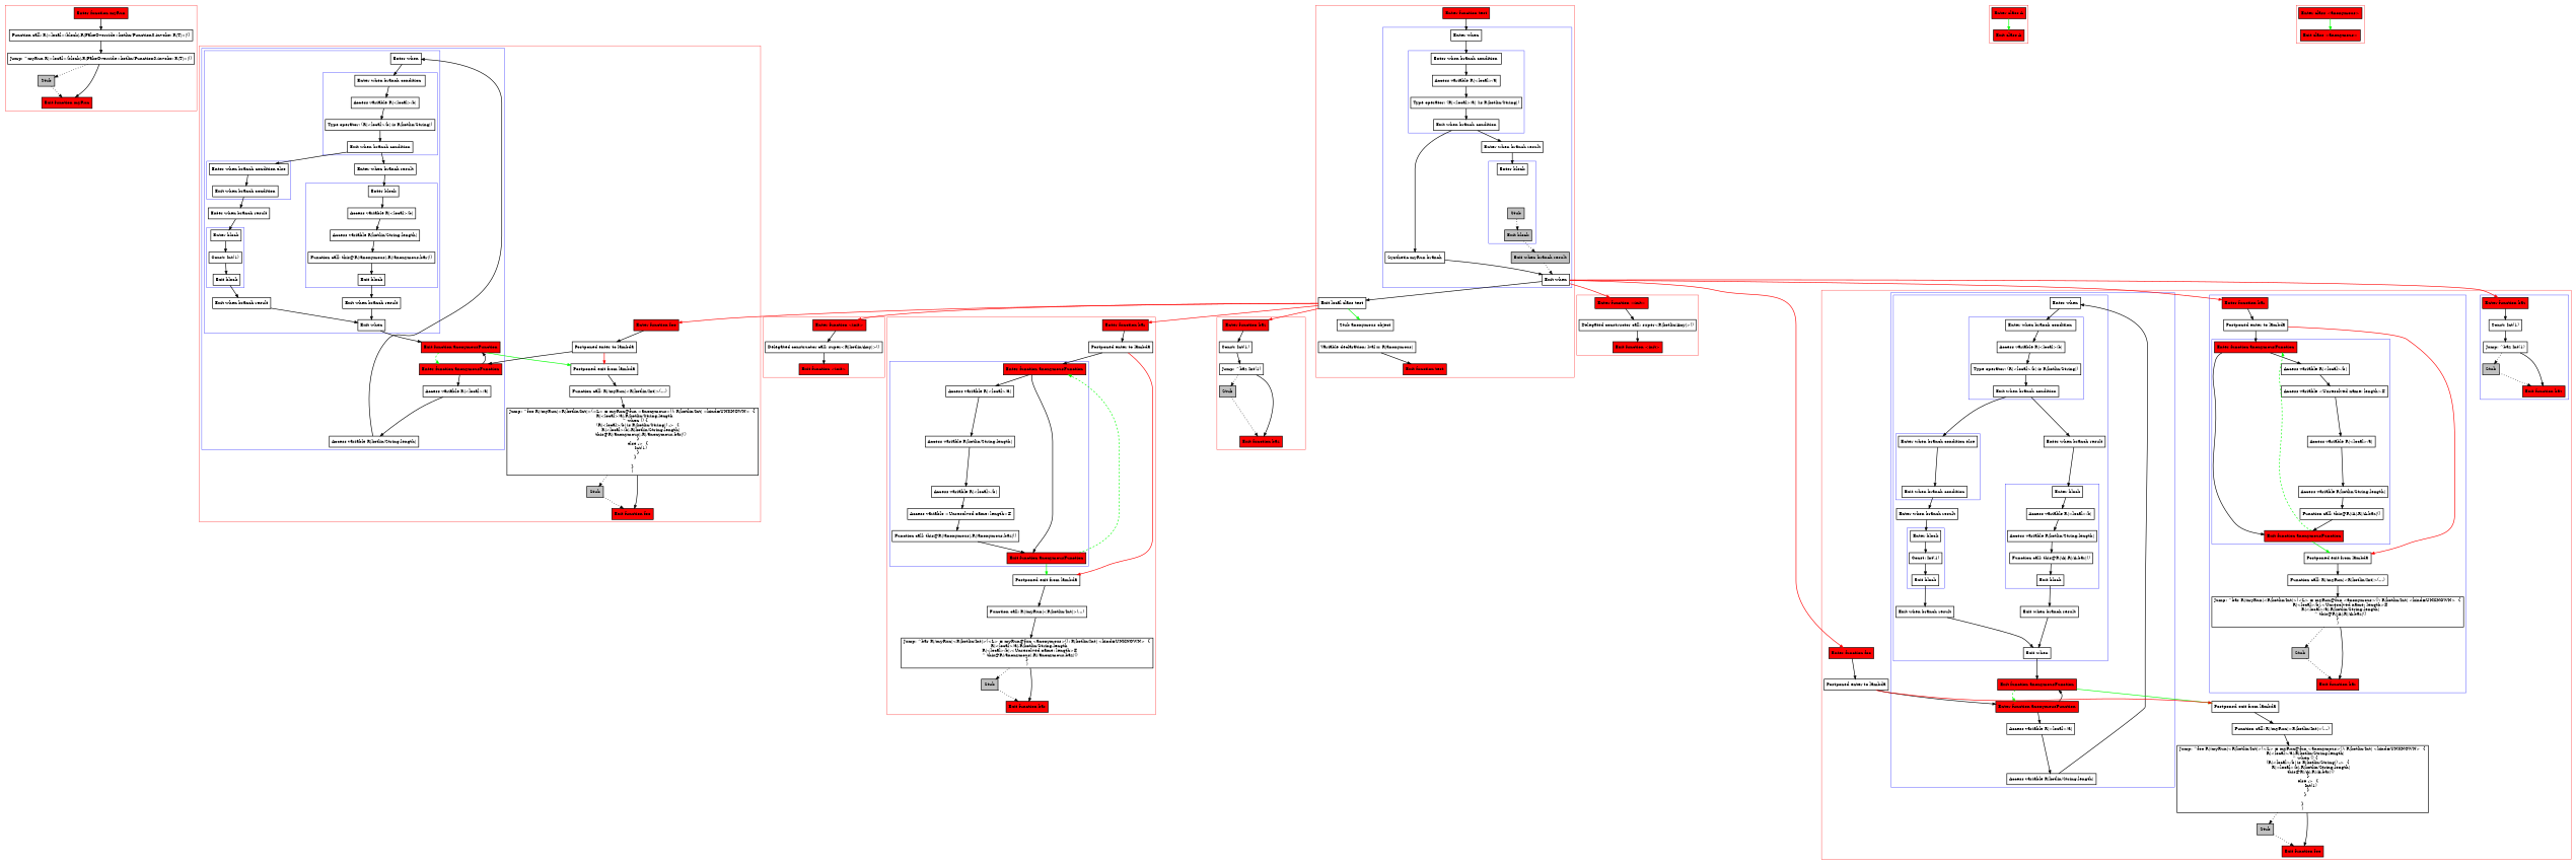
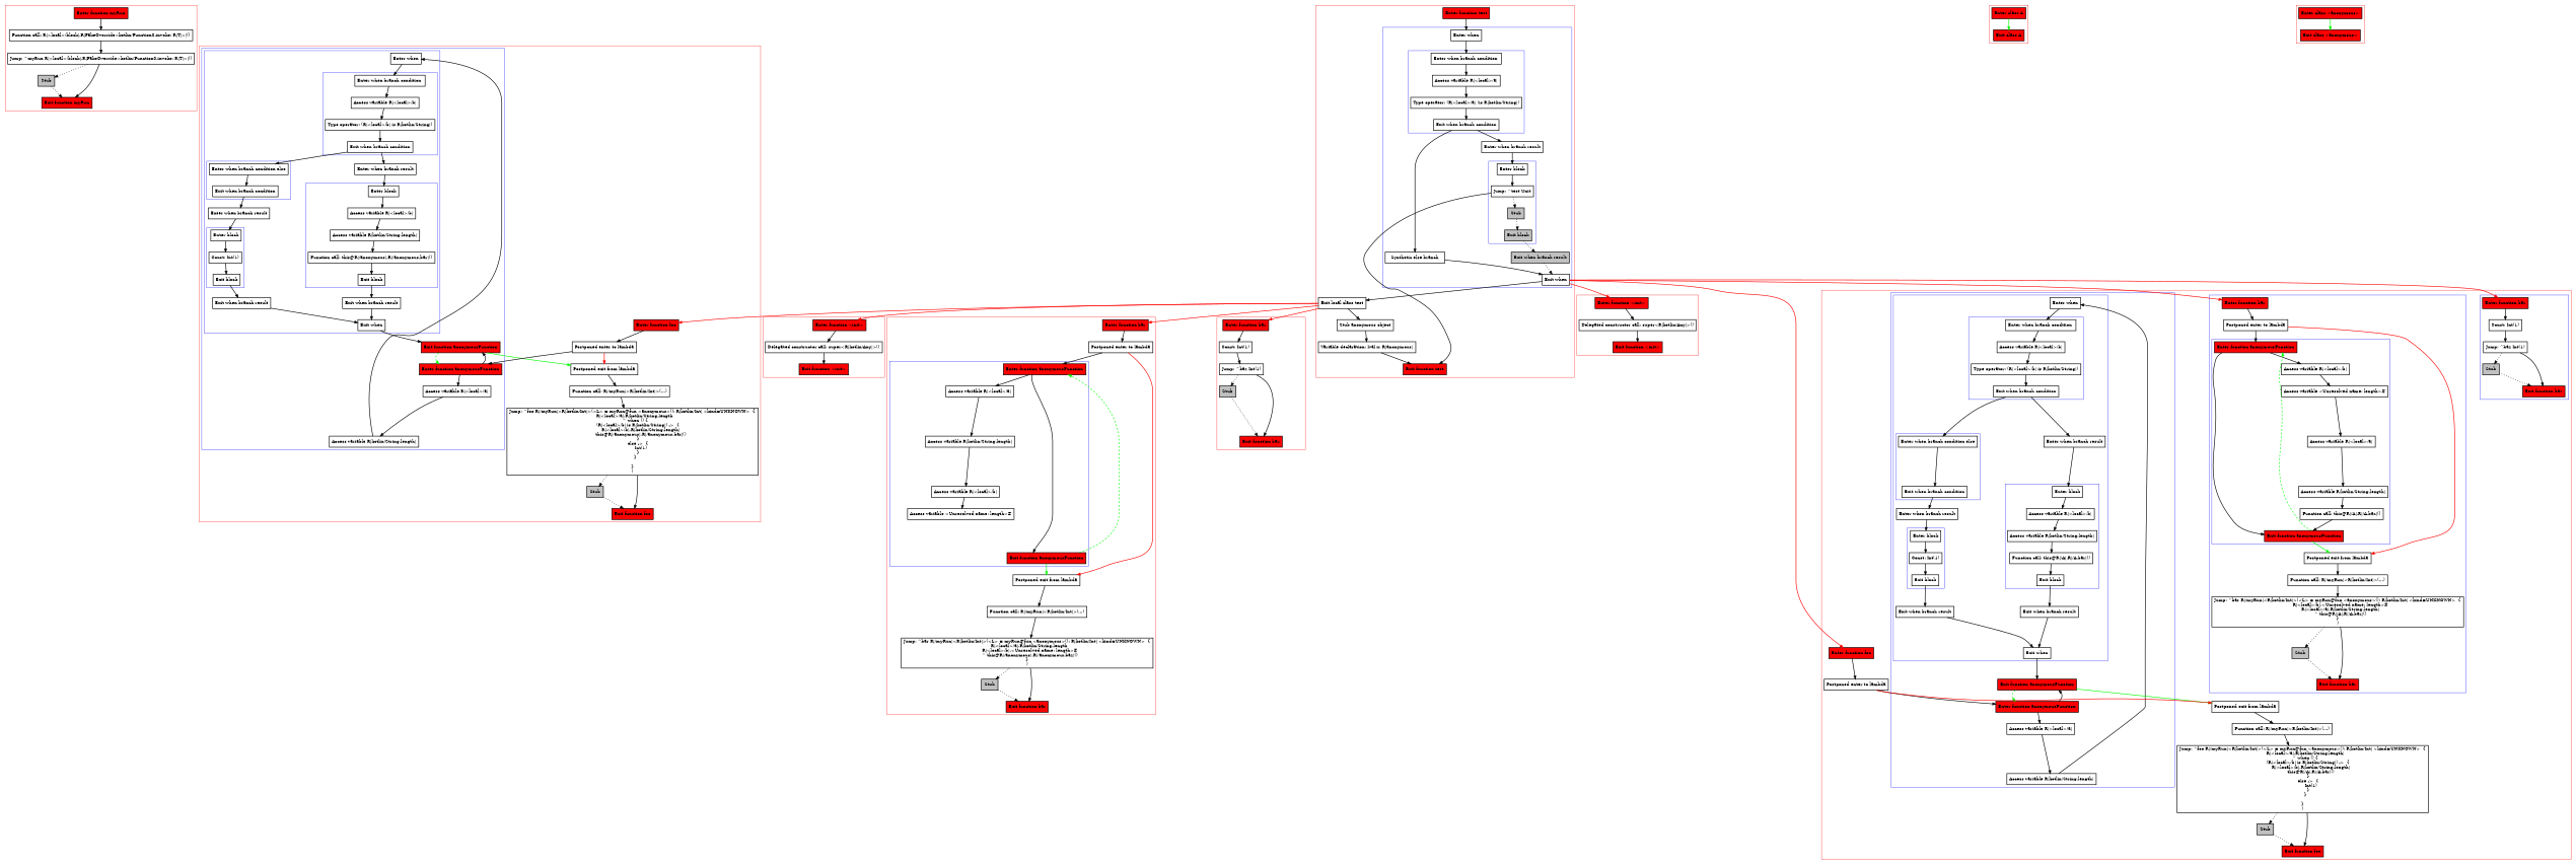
  digraph {
    nodesep=3
    node [penwidth=2 shape=box]
    edge [penwidth=2]
    n1 [fillcolor=red label="Enter function myRun" style=filled]
    n2 [label="Function call: R|<local>/block|.R|FakeOverride<kotlin/Function0.invoke: R|T|>|()"]
    n3 [label="Jump: ^myRun R|<local>/block|.R|FakeOverride<kotlin/Function0.invoke: R|T|>|()"]
    n4 [fillcolor=gray label=Stub style=filled]
    n5 [fillcolor=red label="Exit function myRun" style=filled]
    n6 [label="Enter when branch condition "]
    n7 [label="Access variable R|<local>/a|"]
    n8 [label="Type operator: (R|<local>/a| !is R|kotlin/String|)"]
    n9 [label="Exit when branch condition"]
    n10 [label="Enter block"]
+   n11 [label="Jump: ^test Unit"]
    n12 [fillcolor=gray label=Stub style=filled]
    n13 [fillcolor=gray label="Exit block" style=filled]
    n14 [label="Enter when"]
-   n15 [label="Synthetic myRun branch"]
+   n15 [label="Synthetic else branch"]
    n16 [label="Enter when branch result"]
    n17 [fillcolor=gray label="Exit when branch result" style=filled]
    n18 [label="Exit when"]
    n19 [fillcolor=red label="Enter function test" style=filled]
    n20 [label="Exit local class test"]
    n21 [label="Stub anonymous object"]
    n22 [label="Variable declaration: lval x: R|anonymous|"]
    n23 [fillcolor=red label="Exit function test" style=filled]
    n24 [fillcolor=red label="Enter function <init>" style=filled]
    n25 [label="Delegated constructor call: super<R|kotlin/Any|>()"]
    n26 [fillcolor=red label="Exit function <init>" style=filled]
    n27 [fillcolor=red label="Enter function baz" style=filled]
    n28 [label="Const: Int(1)"]
    n29 [label="Jump: ^baz Int(1)"]
    n30 [fillcolor=gray label=Stub style=filled]
    n31 [fillcolor=red label="Exit function baz" style=filled]
    n32 [fillcolor=red label="Enter function anonymousFunction" style=filled]
    n33 [label="Access variable R|<local>/b|"]
    n34 [label="Access variable <Unresolved name: length>#"]
    n35 [label="Access variable R|<local>/a|"]
    n36 [label="Access variable R|kotlin/String.length|"]
    n37 [label="Function call: this@R|/A|.R|/A.baz|()"]
    n38 [fillcolor=red label="Exit function anonymousFunction" style=filled]
    n39 [fillcolor=red label="Enter function bar" style=filled]
    n40 [label="Postponed enter to lambda"]
    n41 [label="Postponed exit from lambda"]
    n42 [label="Function call: R|/myRun|<R|kotlin/Int|>(...)"]
    n43 [label="Jump: ^bar R|/myRun|<R|kotlin/Int|>(<L> = myRun@fun <anonymous>(): R|kotlin/Int| <kind=UNKNOWN>  {\n    R|<local>/b|.<Unresolved name: length>#\n    R|<local>/a|.R|kotlin/String.length|\n    ^ this@R|/A|.R|/A.baz|()\n}\n)"]
    n44 [fillcolor=gray label=Stub style=filled]
    n45 [fillcolor=red label="Exit function bar" style=filled]
    n46 [label="Enter when branch condition "]
    n47 [label="Access variable R|<local>/b|"]
    n48 [label="Type operator: (R|<local>/b| is R|kotlin/String|)"]
    n49 [label="Exit when branch condition"]
    n50 [label="Enter block"]
    n51 [label="Access variable R|<local>/b|"]
    n52 [label="Access variable R|kotlin/String.length|"]
    n53 [label="Function call: this@R|/A|.R|/A.bar|()"]
    n54 [label="Exit block"]
    n55 [label="Enter when branch condition else"]
    n56 [label="Exit when branch condition"]
    n57 [label="Enter block"]
    n58 [label="Const: Int(1)"]
    n59 [label="Exit block"]
    n60 [label="Enter when"]
    n61 [label="Enter when branch result"]
    n62 [label="Exit when branch result"]
    n63 [label="Enter when branch result"]
    n64 [label="Exit when branch result"]
    n65 [label="Exit when"]
    n66 [fillcolor=red label="Enter function anonymousFunction" style=filled]
    n67 [label="Access variable R|<local>/a|"]
    n68 [label="Access variable R|kotlin/String.length|"]
    n69 [fillcolor=red label="Exit function anonymousFunction" style=filled]
    n70 [fillcolor=red label="Enter function foo" style=filled]
    n71 [label="Postponed enter to lambda"]
    n72 [label="Postponed exit from lambda"]
    n73 [label="Function call: R|/myRun|<R|kotlin/Int|>(...)"]
    n74 [label="Jump: ^foo R|/myRun|<R|kotlin/Int|>(<L> = myRun@fun <anonymous>(): R|kotlin/Int| <kind=UNKNOWN>  {\n    R|<local>/a|.R|kotlin/String.length|\n    ^ when () {\n        (R|<local>/b| is R|kotlin/String|) ->  {\n            R|<local>/b|.R|kotlin/String.length|\n            this@R|/A|.R|/A.bar|()\n        }\n        else ->  {\n            Int(1)\n        }\n    }\n\n}\n)"]
    n75 [fillcolor=gray label=Stub style=filled]
    n76 [fillcolor=red label="Exit function foo" style=filled]
    n77 [fillcolor=red label="Enter class A" style=filled]
    n78 [fillcolor=red label="Exit class A" style=filled]
    n79 [fillcolor=red label="Enter function <init>" style=filled]
    n80 [label="Delegated constructor call: super<R|kotlin/Any|>()"]
    n81 [fillcolor=red label="Exit function <init>" style=filled]
    n82 [label="Enter block"]
    n83 [label="Const: Int(1)"]
    n84 [label="Exit block"]
    n85 [label="Enter when branch condition "]
    n86 [label="Access variable R|<local>/b|"]
    n87 [label="Type operator: (R|<local>/b| is R|kotlin/String|)"]
    n88 [label="Exit when branch condition"]
    n89 [label="Enter when branch condition else"]
    n90 [label="Exit when branch condition"]
    n91 [label="Enter block"]
    n92 [label="Access variable R|<local>/b|"]
    n93 [label="Access variable R|kotlin/String.length|"]
    n94 [label="Function call: this@R|/anonymous|.R|/anonymous.bar|()"]
    n95 [label="Exit block"]
    n96 [label="Enter when"]
    n97 [label="Enter when branch result"]
    n98 [label="Exit when branch result"]
    n99 [label="Enter when branch result"]
    n100 [label="Exit when branch result"]
    n101 [label="Exit when"]
    n102 [fillcolor=red label="Enter function anonymousFunction" style=filled]
    n103 [label="Access variable R|<local>/a|"]
    n104 [label="Access variable R|kotlin/String.length|"]
    n105 [fillcolor=red label="Exit function anonymousFunction" style=filled]
    n106 [fillcolor=red label="Enter function foo" style=filled]
    n107 [label="Postponed enter to lambda"]
    n108 [label="Postponed exit from lambda"]
    n109 [label="Function call: R|/myRun|<R|kotlin/Int|>(...)"]
    n110 [label="Jump: ^foo R|/myRun|<R|kotlin/Int|>(<L> = myRun@fun <anonymous>(): R|kotlin/Int| <kind=UNKNOWN>  {\n    R|<local>/a|.R|kotlin/String.length|\n    ^ when () {\n        (R|<local>/b| is R|kotlin/String|) ->  {\n            R|<local>/b|.R|kotlin/String.length|\n            this@R|/anonymous|.R|/anonymous.bar|()\n        }\n        else ->  {\n            Int(1)\n        }\n    }\n\n}\n)"]
    n111 [fillcolor=gray label=Stub style=filled]
    n112 [fillcolor=red label="Exit function foo" style=filled]
    n113 [fillcolor=red label="Enter function anonymousFunction" style=filled]
    n114 [label="Access variable R|<local>/a|"]
    n115 [label="Access variable R|kotlin/String.length|"]
    n116 [label="Access variable R|<local>/b|"]
    n117 [label="Access variable <Unresolved name: length>#"]
-   n118 [label="Function call: this@R|/anonymous|.R|/anonymous.baz|()"]
    n119 [fillcolor=red label="Exit function anonymousFunction" style=filled]
    n120 [fillcolor=red label="Enter function bar" style=filled]
    n121 [label="Postponed enter to lambda"]
    n122 [label="Postponed exit from lambda"]
    n123 [label="Function call: R|/myRun|<R|kotlin/Int|>(...)"]
    n124 [label="Jump: ^bar R|/myRun|<R|kotlin/Int|>(<L> = myRun@fun <anonymous>(): R|kotlin/Int| <kind=UNKNOWN>  {\n    R|<local>/a|.R|kotlin/String.length|\n    R|<local>/b|.<Unresolved name: length>#\n    ^ this@R|/anonymous|.R|/anonymous.baz|()\n}\n)"]
    n125 [fillcolor=gray label=Stub style=filled]
    n126 [fillcolor=red label="Exit function bar" style=filled]
    n127 [fillcolor=red label="Enter function baz" style=filled]
    n128 [label="Const: Int(1)"]
    n129 [label="Jump: ^baz Int(1)"]
    n130 [fillcolor=gray label=Stub style=filled]
    n131 [fillcolor=red label="Exit function baz" style=filled]
    n132 [fillcolor=red label="Enter class <anonymous>" style=filled]
    n133 [fillcolor=red label="Exit class <anonymous>" style=filled]
    subgraph cluster_1 {
      color=red
      n1
      n2
      n3
      n4
      n5
    }
    subgraph cluster_2 {
      color=red
      n19
      n20
      n21
      n22
      n23
      subgraph cluster_3 {
        color=blue
        n14
        n15
        n16
        n17
        n18
        subgraph cluster_4 {
          color=blue
          n6
          n7
          n8
          n9
        }
        subgraph cluster_5 {
          color=blue
          n10
+         n11
          n12
          n13
        }
      }
    }
    subgraph cluster_6 {
      color=red
      n24
      n25
      n26
    }
    subgraph cluster_7 {
      color=red
      n70
      n71
      n72
      n73
      n74
      n75
      n76
      subgraph cluster_8 {
        color=blue
        n27
        n28
        n29
        n30
        n31
      }
      subgraph cluster_9 {
        color=blue
        n39
        n40
        n41
        n42
        n43
        n44
        n45
        subgraph cluster_10 {
          color=blue
          n32
          n33
          n34
          n35
          n36
          n37
          n38
        }
      }
      subgraph cluster_11 {
        color=blue
        n66
        n67
        n68
        n69
        subgraph cluster_12 {
          color=blue
          n60
          n61
          n62
          n63
          n64
          n65
          subgraph cluster_13 {
            color=blue
            n46
            n47
            n48
            n49
          }
          subgraph cluster_14 {
            color=blue
            n50
            n51
            n52
            n53
            n54
          }
          subgraph cluster_15 {
            color=blue
            n55
            n56
          }
          subgraph cluster_16 {
            color=blue
            n57
            n58
            n59
          }
        }
      }
    }
    subgraph cluster_17 {
      color=red
      n77
      n78
    }
    subgraph cluster_18 {
      color=red
      n79
      n80
      n81
    }
    subgraph cluster_19 {
      color=red
      n106
      n107
      n108
      n109
      n110
      n111
      n112
      subgraph cluster_20 {
        color=blue
        n102
        n103
        n104
        n105
        subgraph cluster_21 {
          color=blue
          n96
          n97
          n98
          n99
          n100
          n101
          subgraph cluster_22 {
            color=blue
            n82
            n83
            n84
          }
          subgraph cluster_23 {
            color=blue
            n85
            n86
            n87
            n88
          }
          subgraph cluster_24 {
            color=blue
            n89
            n90
          }
          subgraph cluster_25 {
            color=blue
            n91
            n92
            n93
            n94
            n95
          }
        }
      }
    }
    subgraph cluster_26 {
      color=red
      n120
      n121
      n122
      n123
      n124
      n125
      n126
      subgraph cluster_27 {
        color=blue
        n113
        n114
        n115
        n116
        n117
-       n118
        n119
      }
    }
    subgraph cluster_28 {
      color=red
      n127
      n128
      n129
      n130
      n131
    }
    subgraph cluster_29 {
      color=red
      n132
      n133
    }
    n1 -> n2
    n2 -> n3
    n3 -> n4 [style=dotted]
    n3 -> n5
    n4 -> n5 [style=dotted]
    n6 -> n7
    n7 -> n8
    n8 -> n9
    n9 -> n15
    n9 -> n16
+   n10 -> n11
+   n11 -> n12 [style=dotted]
+   n11 -> n23
    n12 -> n13 [style=dotted]
    n13 -> n17 [style=dotted]
    n14 -> n6
    n15 -> n18
    n16 -> n10
    n17 -> n18 [style=dotted]
    n18 -> n20
    n18 -> n24 [color=red]
    n18 -> n27 [color=red]
    n18 -> n39 [color=red]
    n18 -> n70 [color=red]
    n19 -> n14
-   n20 -> n21 [color=green]
+   n20 -> n21
    n20 -> n79 [color=red]
    n20 -> n106 [color=red]
    n20 -> n120 [color=red]
    n20 -> n127 [color=red]
+   n21 -> n22
    n22 -> n23
    n24 -> n25
    n25 -> n26
    n27 -> n28
    n28 -> n29
    n29 -> n30 [style=dotted]
    n29 -> n31
    n30 -> n31 [style=dotted]
    n32 -> n33
    n32 -> n38
    n33 -> n34
    n34 -> n35
    n35 -> n36
    n36 -> n37
    n37 -> n38
    n38 -> n32 [color=green style=dashed]
    n38 -> n41 [color=green]
    n39 -> n40
    n40 -> n32
    n40 -> n41 [color=red]
    n41 -> n42
    n42 -> n43
    n43 -> n44 [style=dotted]
    n43 -> n45
    n44 -> n45 [style=dotted]
    n46 -> n47
    n47 -> n48
    n48 -> n49
    n49 -> n55
    n49 -> n63
    n50 -> n51
    n51 -> n52
    n52 -> n53
    n53 -> n54
    n54 -> n64
    n55 -> n56
    n56 -> n61
    n57 -> n58
    n58 -> n59
    n59 -> n62
    n60 -> n46
    n61 -> n57
    n62 -> n65
    n63 -> n50
    n64 -> n65
    n65 -> n69
    n66 -> n67
    n66 -> n69
    n67 -> n68
    n68 -> n60
    n69 -> n66 [color=green style=dashed]
    n69 -> n72 [color=green]
    n70 -> n71
    n71 -> n66
    n71 -> n72 [color=red]
    n72 -> n73
    n73 -> n74
    n74 -> n75 [style=dotted]
    n74 -> n76
    n75 -> n76 [style=dotted]
    n77 -> n78 [color=green]
    n79 -> n80
    n80 -> n81
    n82 -> n83
    n83 -> n84
    n84 -> n98
    n85 -> n86
    n86 -> n87
    n87 -> n88
    n88 -> n89
    n88 -> n99
    n89 -> n90
    n90 -> n97
    n91 -> n92
    n92 -> n93
    n93 -> n94
    n94 -> n95
    n95 -> n100
    n96 -> n85
    n97 -> n82
    n98 -> n101
    n99 -> n91
    n100 -> n101
    n101 -> n105
    n102 -> n103
    n102 -> n105
    n103 -> n104
    n104 -> n96
    n105 -> n102 [color=green style=dashed]
    n105 -> n108 [color=green]
    n106 -> n107
    n107 -> n102
    n107 -> n108 [color=red]
    n108 -> n109
    n109 -> n110
    n110 -> n111 [style=dotted]
    n110 -> n112
    n111 -> n112 [style=dotted]
    n113 -> n114
    n113 -> n119
    n114 -> n115
    n115 -> n116
    n116 -> n117
-   n117 -> n118
-   n118 -> n119
    n119 -> n113 [color=green style=dashed]
    n119 -> n122 [color=green]
    n120 -> n121
    n121 -> n113
    n121 -> n122 [color=red]
    n122 -> n123
    n123 -> n124
    n124 -> n125 [style=dotted]
    n124 -> n126
    n125 -> n126 [style=dotted]
    n127 -> n128
    n128 -> n129
    n129 -> n130 [style=dotted]
    n129 -> n131
    n130 -> n131 [style=dotted]
    n132 -> n133 [color=green]
  }
